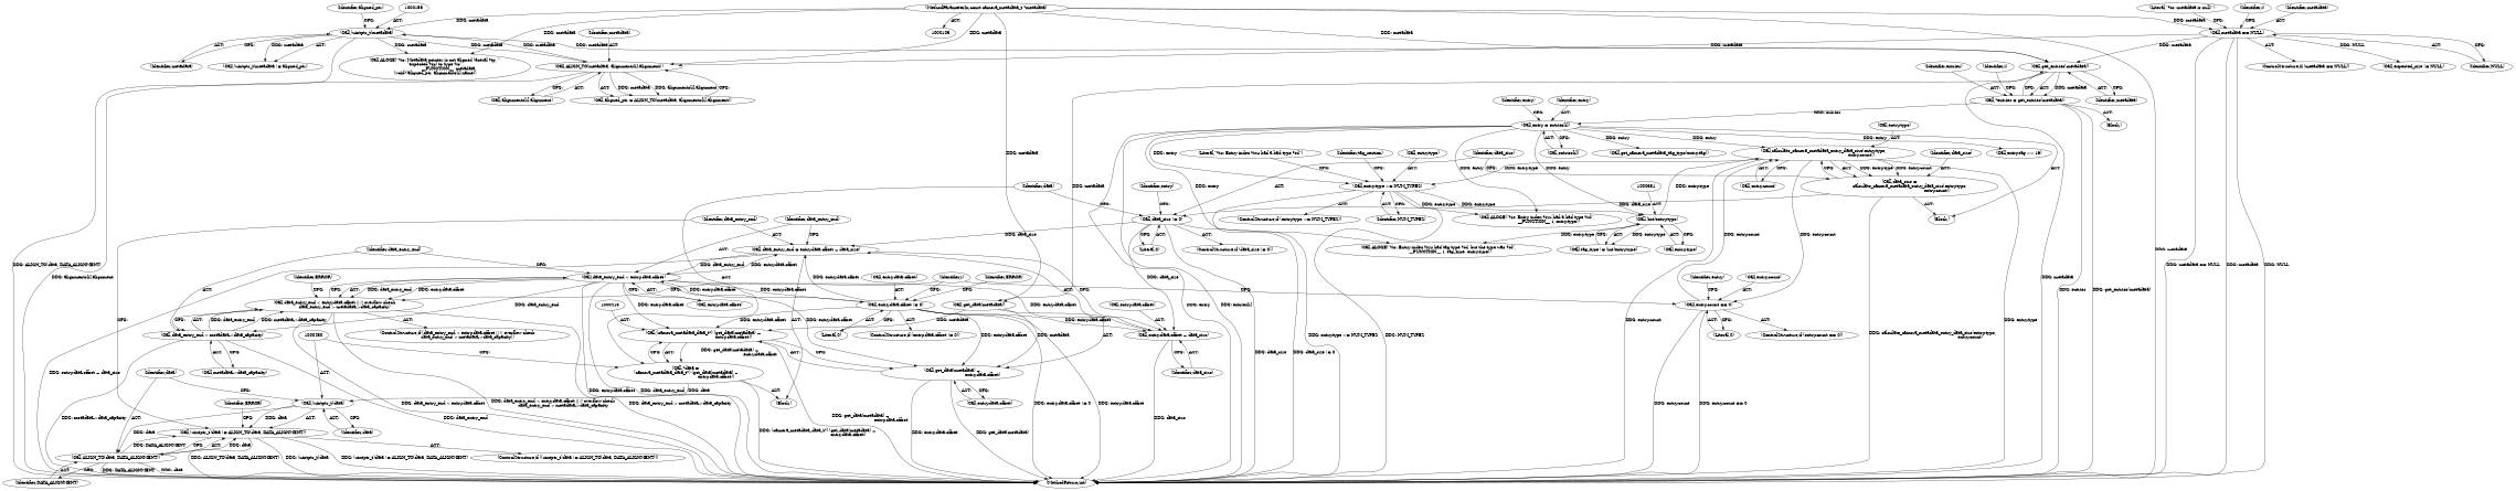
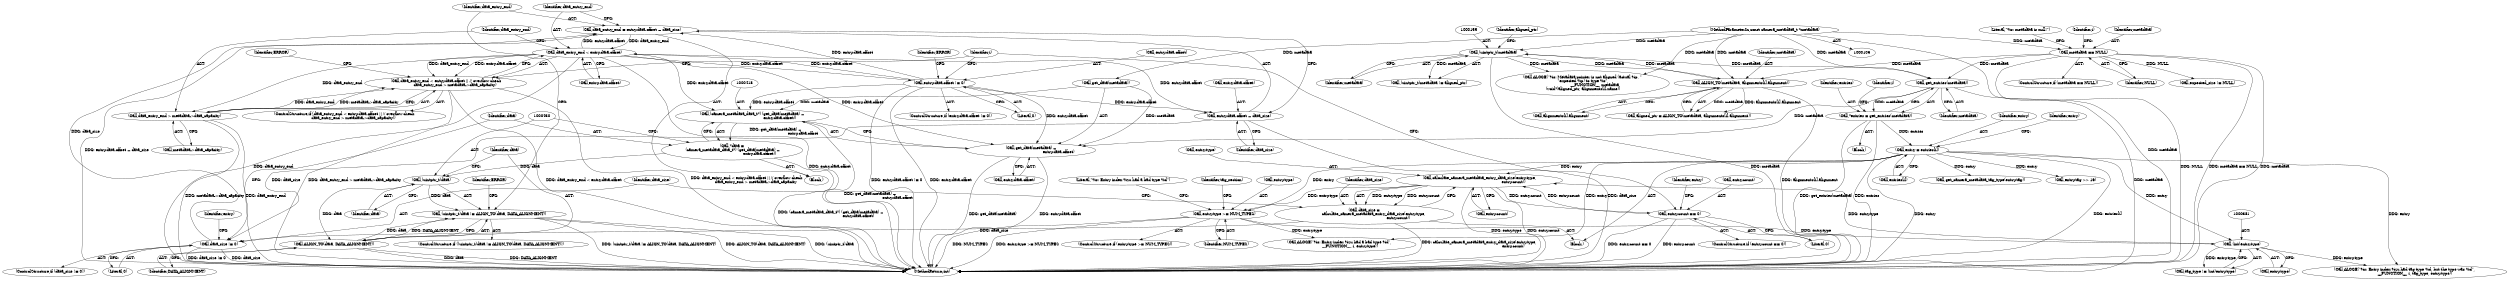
  digraph {
    n1 [label="(Call,data_entry_end = entry.data.offset + data_size)"]
    n2 [label="(Call,data_entry_end < entry.data.offset)"]
    n3 [label="(Call,entry.data.offset + data_size)"]
    n4 [label="(MethodReturn,int)"]
    n5 [label="(Block,)"]
    n6 [label="(Call,entry.data.offset != 0)"]
    n7 [label="(Call,(camera_metadata_data_t*) (get_data(metadata) +\n                                               entry.data.offset))"]
    n8 [label="(Call,get_data(metadata) +\n                                               entry.data.offset)"]
    n9 [label="(Call,data_entry_end < entry.data.offset || // overflow check\n                data_entry_end > metadata->data_capacity)"]
    n10 [label="(Call,data_entry_end > metadata->data_capacity)"]
    n11 [label="(Call,entry.data.offset)"]
    n12 [label="(Identifier,data_size)"]
    n13 [label="(Literal,0)"]
    n14 [label="(ControlStructure,if (entry.data.offset != 0))"]
    n15 [label="(Call,*data =\n (camera_metadata_data_t*) (get_data(metadata) +\n                                               entry.data.offset))"]
    n16 [label="(Call,entry.data.offset)"]
    n17 [label="(ControlStructure,if (data_entry_end < entry.data.offset || // overflow check\n                data_entry_end > metadata->data_capacity))"]
    n18 [label="(Call,metadata->data_capacity)"]
    n19 [label="(Call,data_size != 0)"]
    n20 [label="(Literal,0)"]
    n21 [label="(ControlStructure,if (data_size != 0))"]
    n22 [label="(Call,data_size =\n                calculate_camera_metadata_entry_data_size(entry.type,\n                                                          entry.count))"]
    n23 [label="(Call,calculate_camera_metadata_entry_data_size(entry.type,\n                                                          entry.count))"]
    n24 [label="(Block,)"]
    n25 [label="(Call,entry.type >= NUM_TYPES)"]
    n26 [label="(Call,entry.count == 0)"]
    n27 [label="(Call,entry.count)"]
    n28 [label="(Call,(int)entry.type)"]
    n29 [label="(ControlStructure,if (entry.type >= NUM_TYPES))"]
    n30 [label="(Identifier,NUM_TYPES)"]
    n31 [label="(Call,ALOGE(\"%s: Entry index %zu had a bad type %d\",\n                  __FUNCTION__, i, entry.type))"]
    n32 [label="(Literal,0)"]
    n33 [label="(ControlStructure,if (entry.count == 0))"]
    n34 [label="(Call,ALOGE(\"%s: Entry index %zu had tag type %d, but the type was %d\",\n                  __FUNCTION__, i, tag_type, entry.type))"]
    n35 [label="(Call,entry.type)"]
    n36 [label="(Call,tag_type != (int)entry.type)"]
    n37 [label="(Call,entry = entries[i])"]
    n38 [label="(Call,entries[i])"]
    n39 [label="(Call,get_camera_metadata_tag_type(entry.tag))"]
    n40 [label="(Call,entry.tag >> 16)"]
    n41 [label="(Call,*entries = get_entries(metadata))"]
    n42 [label="(Call,get_entries(metadata))"]
    n43 [label="(Block,)"]
    n44 [label="(Identifier,metadata)"]
    n45 [label="(Call,get_data(metadata))"]
    n46 [label="(Call,(uintptr_t)metadata)"]
    n47 [label="(Call,ALIGN_TO(metadata, alignments[i].alignment))"]
    n48 [label="(Identifier,metadata)"]
    n49 [label="(Call,(uintptr_t)metadata != aligned_ptr)"]
    n50 [label="(Call,ALOGE(\"%s: Metadata pointer is not aligned (actual %p, \"\n \"expected %p) to type %s\",\n                      __FUNCTION__, metadata,\n (void*)aligned_ptr, alignments[i].name))"]
    n51 [label="(Call,alignments[i].alignment)"]
    n52 [label="(Call,aligned_ptr = ALIGN_TO(metadata, alignments[i].alignment))"]
    n53 [label="(Call,metadata == NULL)"]
    n54 [label="(ControlStructure,if (metadata == NULL))"]
    n55 [label="(Call,expected_size != NULL)"]
    n56 [label="(Identifier,NULL)"]
    n57 [label="(MethodParameterIn,const camera_metadata_t *metadata)"]
    1000105
    n59 [label="(Call,(uintptr_t)data)"]
    n60 [label="(Call,(uintptr_t)data != ALIGN_TO(data, DATA_ALIGNMENT))"]
    n61 [label="(Call,ALIGN_TO(data, DATA_ALIGNMENT))"]
    n62 [label="(Identifier,data)"]
    n63 [label="(ControlStructure,if ((uintptr_t)data != ALIGN_TO(data, DATA_ALIGNMENT)))"]
    n64 [label="(Identifier,DATA_ALIGNMENT)"]
    n65 [label="(Call,entry.count)"]
    n66 [label="(Call,entry.data.offset)"]
    n67 [label="(Identifier,aligned_ptr)"]
    n68 [label="(Identifier,ERROR)"]
    n69 [label="(Identifier,tag_section)"]
    n70 [label="(Identifier,data_entry_end)"]
    n71 [label="(Identifier,ERROR)"]
    n72 [label="(Identifier,data_entry_end)"]
    n73 [label="(Identifier,metadata)"]
    n74 [label="(Identifier,i)"]
    n75 [label="(Identifier,entry)"]
    n76 [label="(Identifier,data)"]
    n77 [label="(Literal,\"%s: metadata is null!\")"]
    n78 [label="(Identifier,entries)"]
    n79 [label="(Identifier,entry)"]
    n80 [label="(Identifier,data_entry_end)"]
    n81 [label="(Call,entry.type)"]
    n82 [label="(Identifier,data_size)"]
    n83 [label="(Identifier,entry)"]
    n84 [label="(Identifier,metadata)"]
    n85 [label="(Identifier,ERROR)"]
    n86 [label="(Identifier,entry)"]
    n87 [label="(Identifier,data_size)"]
    n88 [label="(Identifier,data)"]
    n89 [label="(Literal,\"%s: Entry index %zu had a bad type %d\")"]
    n90 [label="(Identifier,i)"]
    n91 [label="(Call,entry.data.offset)"]
    n92 [label="(Call,entry.type)"]
    n93 [label="(Identifier,i)"]
    1000381
    1000155
    1000418
    1000430
    n1 -> n2 [label="DDG: data_entry_end"]
    n1 -> n3 [label="CFG: "]
    n1 -> n4 [label="DDG: entry.data.offset + data_size"]
    n1 -> n5 [label="AST: "]
    n2 -> n1 [label="DDG: entry.data.offset"]
    n2 -> n3 [label="DDG: entry.data.offset"]
    n2 -> n4 [label="DDG: entry.data.offset"]
    n2 -> n4 [label="DDG: data_entry_end"]
    n2 -> n6 [label="DDG: entry.data.offset"]
    n2 -> n7 [label="DDG: entry.data.offset"]
    n2 -> n8 [label="DDG: entry.data.offset"]
    n2 -> n9 [label="AST: "]
    n2 -> n9 [label="DDG: data_entry_end"]
    n2 -> n9 [label="DDG: entry.data.offset"]
    n2 -> n10 [label="DDG: data_entry_end"]
    n2 -> n11 [label="CFG: "]
    n3 -> n1 [label="AST: "]
    n3 -> n4 [label="DDG: data_size"]
    n3 -> n12 [label="CFG: "]
    n6 -> n1 [label="DDG: entry.data.offset"]
    n6 -> n2 [label="DDG: entry.data.offset"]
    n6 -> n3 [label="DDG: entry.data.offset"]
    n6 -> n4 [label="DDG: entry.data.offset != 0"]
    n6 -> n4 [label="DDG: entry.data.offset"]
    n6 -> n7 [label="DDG: entry.data.offset"]
    n6 -> n8 [label="DDG: entry.data.offset"]
    n6 -> n13 [label="CFG: "]
    n6 -> n14 [label="AST: "]
    n7 -> n4 [label="DDG: get_data(metadata) +\n                                               entry.data.offset"]
    n7 -> n8 [label="CFG: "]
    n7 -> n15 [label="AST: "]
    n7 -> n15 [label="DDG: get_data(metadata) +\n                                               entry.data.offset"]
    n8 -> n4 [label="DDG: get_data(metadata)"]
    n8 -> n4 [label="DDG: entry.data.offset"]
    n8 -> n7 [label="AST: "]
    n8 -> n16 [label="CFG: "]
    n9 -> n2 [label="CFG: "]
    n9 -> n4 [label="DDG: data_entry_end > metadata->data_capacity"]
    n9 -> n4 [label="DDG: data_entry_end < entry.data.offset"]
    n9 -> n4 [label="DDG: data_entry_end < entry.data.offset || // overflow check\n                data_entry_end > metadata->data_capacity"]
    n9 -> n10 [label="CFG: "]
    n9 -> n17 [label="AST: "]
    n10 -> n4 [label="DDG: metadata->data_capacity"]
    n10 -> n4 [label="DDG: data_entry_end"]
    n10 -> n9 [label="AST: "]
    n10 -> n9 [label="DDG: data_entry_end"]
    n10 -> n9 [label="DDG: metadata->data_capacity"]
    n10 -> n18 [label="CFG: "]
    n11 -> n2 [label="AST: "]
    n12 -> n3 [label="AST: "]
    n13 -> n6 [label="AST: "]
    n15 -> n4 [label="DDG: (camera_metadata_data_t*) (get_data(metadata) +\n                                               entry.data.offset)"]
    n15 -> n5 [label="AST: "]
    n15 -> n7 [label="CFG: "]
    n15 -> n59 [label="DDG: data"]
    n16 -> n8 [label="AST: "]
    n18 -> n10 [label="AST: "]
    n19 -> n1 [label="DDG: data_size"]
-   n19 -> n3 [label="DDG: data_size"]
+   n3 -> n19 [label="DDG: data_size"]
    n19 -> n4 [label="DDG: data_size"]
    n19 -> n4 [label="DDG: data_size != 0"]
    n19 -> n20 [label="CFG: "]
    n19 -> n21 [label="AST: "]
    n20 -> n19 [label="AST: "]
    n22 -> n4 [label="DDG: calculate_camera_metadata_entry_data_size(entry.type,\n                                                          entry.count)"]
    n22 -> n19 [label="DDG: data_size"]
    n22 -> n23 [label="CFG: "]
    n22 -> n24 [label="AST: "]
    n23 -> n4 [label="DDG: entry.type"]
    n23 -> n4 [label="DDG: entry.count"]
    n23 -> n22 [label="AST: "]
    n23 -> n22 [label="DDG: entry.type"]
    n23 -> n22 [label="DDG: entry.count"]
    n23 -> n25 [label="DDG: entry.type"]
    n23 -> n26 [label="DDG: entry.count"]
    n23 -> n27 [label="CFG: "]
    n25 -> n4 [label="DDG: NUM_TYPES"]
    n25 -> n4 [label="DDG: entry.type >= NUM_TYPES"]
    n25 -> n28 [label="DDG: entry.type"]
    n25 -> n29 [label="AST: "]
    n25 -> n30 [label="CFG: "]
    n25 -> n31 [label="DDG: entry.type"]
    n26 -> n4 [label="DDG: entry.count"]
    n26 -> n4 [label="DDG: entry.count == 0"]
    n26 -> n23 [label="DDG: entry.count"]
    n26 -> n32 [label="CFG: "]
    n26 -> n33 [label="AST: "]
    n27 -> n23 [label="AST: "]
    n28 -> n23 [label="DDG: entry.type"]
    n28 -> n34 [label="DDG: entry.type"]
    n28 -> n35 [label="CFG: "]
    n28 -> n36 [label="AST: "]
    n28 -> n36 [label="DDG: entry.type"]
    n30 -> n25 [label="AST: "]
    n32 -> n26 [label="AST: "]
    n35 -> n28 [label="AST: "]
    n36 -> n28 [label="CFG: "]
    n37 -> n4 [label="DDG: entries[i]"]
    n37 -> n4 [label="DDG: entry"]
    n37 -> n23 [label="DDG: entry"]
    n37 -> n24 [label="AST: "]
    n37 -> n25 [label="DDG: entry"]
    n37 -> n28 [label="DDG: entry"]
    n37 -> n31 [label="DDG: entry"]
    n37 -> n34 [label="DDG: entry"]
    n37 -> n38 [label="CFG: "]
    n37 -> n39 [label="DDG: entry"]
    n37 -> n40 [label="DDG: entry"]
    n38 -> n37 [label="AST: "]
    n41 -> n4 [label="DDG: entries"]
    n41 -> n4 [label="DDG: get_entries(metadata)"]
    n41 -> n37 [label="DDG: entries"]
    n41 -> n42 [label="CFG: "]
    n41 -> n43 [label="AST: "]
    n42 -> n4 [label="DDG: metadata"]
    n42 -> n41 [label="AST: "]
    n42 -> n41 [label="DDG: metadata"]
    n42 -> n44 [label="CFG: "]
-   n42 -> n45 [label="DDG: metadata"]
+   n42 -> n8 [label="DDG: metadata"]
    n44 -> n42 [label="AST: "]
    n45 -> n7 [label="DDG: metadata"]
    n45 -> n8 [label="AST: "]
    n45 -> n8 [label="DDG: metadata"]
-   n46 -> n4 [label="DDG: ALIGN_TO(data, DATA_ALIGNMENT)"]
+   n46 -> n4 [label="DDG: metadata"]
    n46 -> n42 [label="DDG: metadata"]
    n46 -> n47 [label="DDG: metadata"]
    n46 -> n48 [label="CFG: "]
    n46 -> n49 [label="AST: "]
    n46 -> n49 [label="DDG: metadata"]
    n46 -> n50 [label="DDG: metadata"]
    n47 -> n4 [label="DDG: alignments[i].alignment"]
    n47 -> n46 [label="DDG: metadata"]
    n47 -> n51 [label="CFG: "]
    n47 -> n52 [label="AST: "]
    n47 -> n52 [label="DDG: metadata"]
    n47 -> n52 [label="DDG: alignments[i].alignment"]
    n48 -> n46 [label="AST: "]
    n51 -> n47 [label="AST: "]
    n52 -> n47 [label="CFG: "]
    n53 -> n4 [label="DDG: NULL"]
    n53 -> n4 [label="DDG: metadata == NULL"]
    n53 -> n4 [label="DDG: metadata"]
    n53 -> n42 [label="DDG: metadata"]
    n53 -> n47 [label="DDG: metadata"]
    n53 -> n54 [label="AST: "]
    n53 -> n55 [label="DDG: NULL"]
    n53 -> n56 [label="CFG: "]
    n56 -> n53 [label="AST: "]
    n57 -> n4 [label="DDG: metadata"]
    n57 -> n42 [label="DDG: metadata"]
    n57 -> n45 [label="DDG: metadata"]
    n57 -> n46 [label="DDG: metadata"]
    n57 -> n47 [label="DDG: metadata"]
    n57 -> n50 [label="DDG: metadata"]
    n57 -> n53 [label="DDG: metadata"]
    n57 -> 1000105 [label="AST: "]
    n59 -> n60 [label="AST: "]
    n59 -> n60 [label="DDG: data"]
    n59 -> n61 [label="DDG: data"]
    n59 -> n62 [label="CFG: "]
    n60 -> n4 [label="DDG: (uintptr_t)data != ALIGN_TO(data, DATA_ALIGNMENT)"]
    n60 -> n4 [label="DDG: ALIGN_TO(data, DATA_ALIGNMENT)"]
    n60 -> n4 [label="DDG: (uintptr_t)data"]
    n60 -> n61 [label="CFG: "]
    n60 -> n63 [label="AST: "]
    n61 -> n4 [label="DDG: DATA_ALIGNMENT"]
    n61 -> n4 [label="DDG: data"]
    n61 -> n60 [label="AST: "]
    n61 -> n60 [label="DDG: data"]
    n61 -> n60 [label="DDG: DATA_ALIGNMENT"]
    n61 -> n64 [label="CFG: "]
    n62 -> n59 [label="AST: "]
    n64 -> n61 [label="AST: "]
    n65 -> n26 [label="AST: "]
    n66 -> n6 [label="AST: "]
    n67 -> n46 [label="CFG: "]
    n68 -> n9 [label="CFG: "]
    n69 -> n25 [label="CFG: "]
    n70 -> n2 [label="CFG: "]
    n70 -> n10 [label="AST: "]
    n71 -> n6 [label="CFG: "]
    n72 -> n1 [label="AST: "]
    n72 -> n60 [label="CFG: "]
    n73 -> n53 [label="AST: "]
    n74 -> n41 [label="CFG: "]
    n75 -> n19 [label="CFG: "]
    n76 -> n59 [label="CFG: "]
    n76 -> n61 [label="AST: "]
    n77 -> n53 [label="CFG: "]
    n78 -> n41 [label="AST: "]
    n79 -> n37 [label="AST: "]
    n80 -> n1 [label="CFG: "]
    n80 -> n2 [label="AST: "]
    n81 -> n25 [label="AST: "]
    n82 -> n22 [label="AST: "]
    n83 -> n26 [label="CFG: "]
    n84 -> n47 [label="AST: "]
    n85 -> n60 [label="CFG: "]
    n86 -> n37 [label="CFG: "]
    n87 -> n19 [label="AST: "]
    n87 -> n22 [label="CFG: "]
    n88 -> n15 [label="AST: "]
    n88 -> n19 [label="CFG: "]
    n89 -> n25 [label="CFG: "]
    n90 -> n53 [label="CFG: "]
    n91 -> n3 [label="AST: "]
    n92 -> n23 [label="AST: "]
    n93 -> n6 [label="CFG: "]
    n93 -> n9 [label="CFG: "]
    n93 -> n26 [label="CFG: "]
    1000381 -> n28 [label="AST: "]
    1000155 -> n46 [label="AST: "]
    1000418 -> n7 [label="AST: "]
    1000430 -> n15 [label="CFG: "]
    1000430 -> n59 [label="AST: "]
  }
